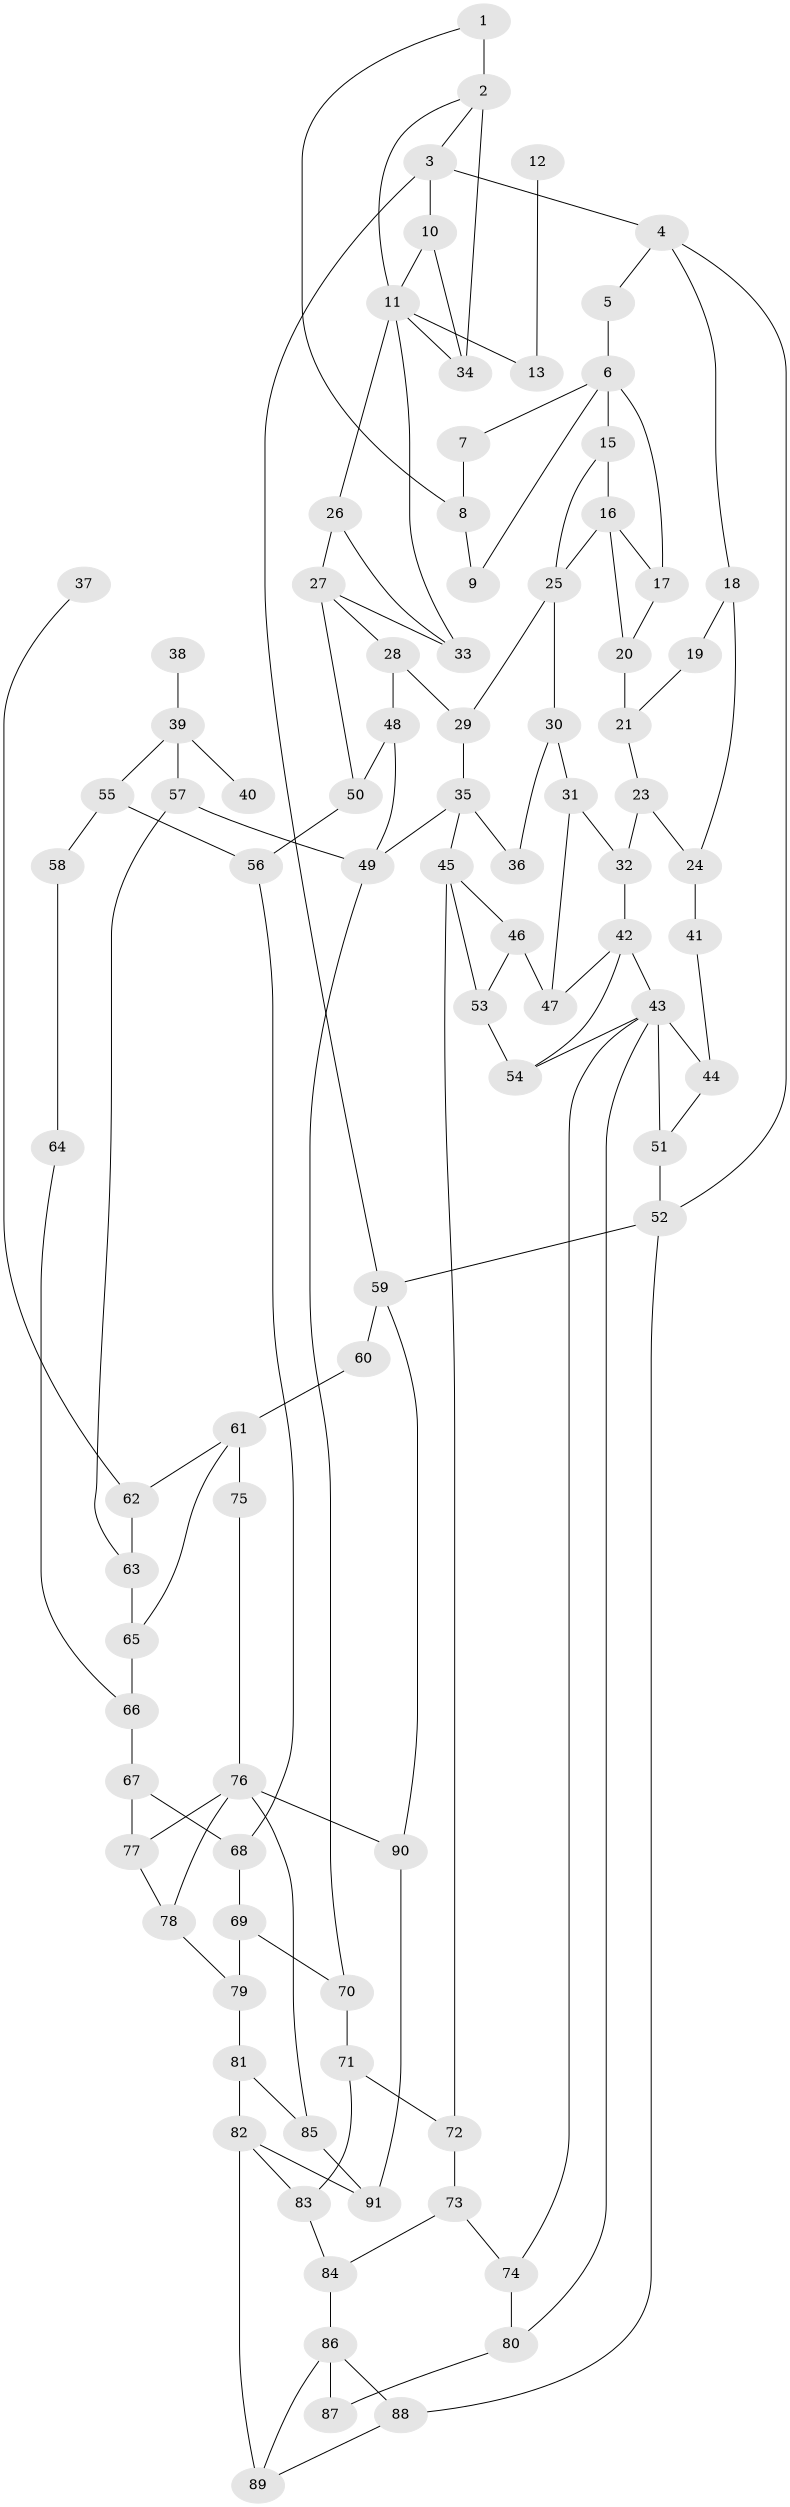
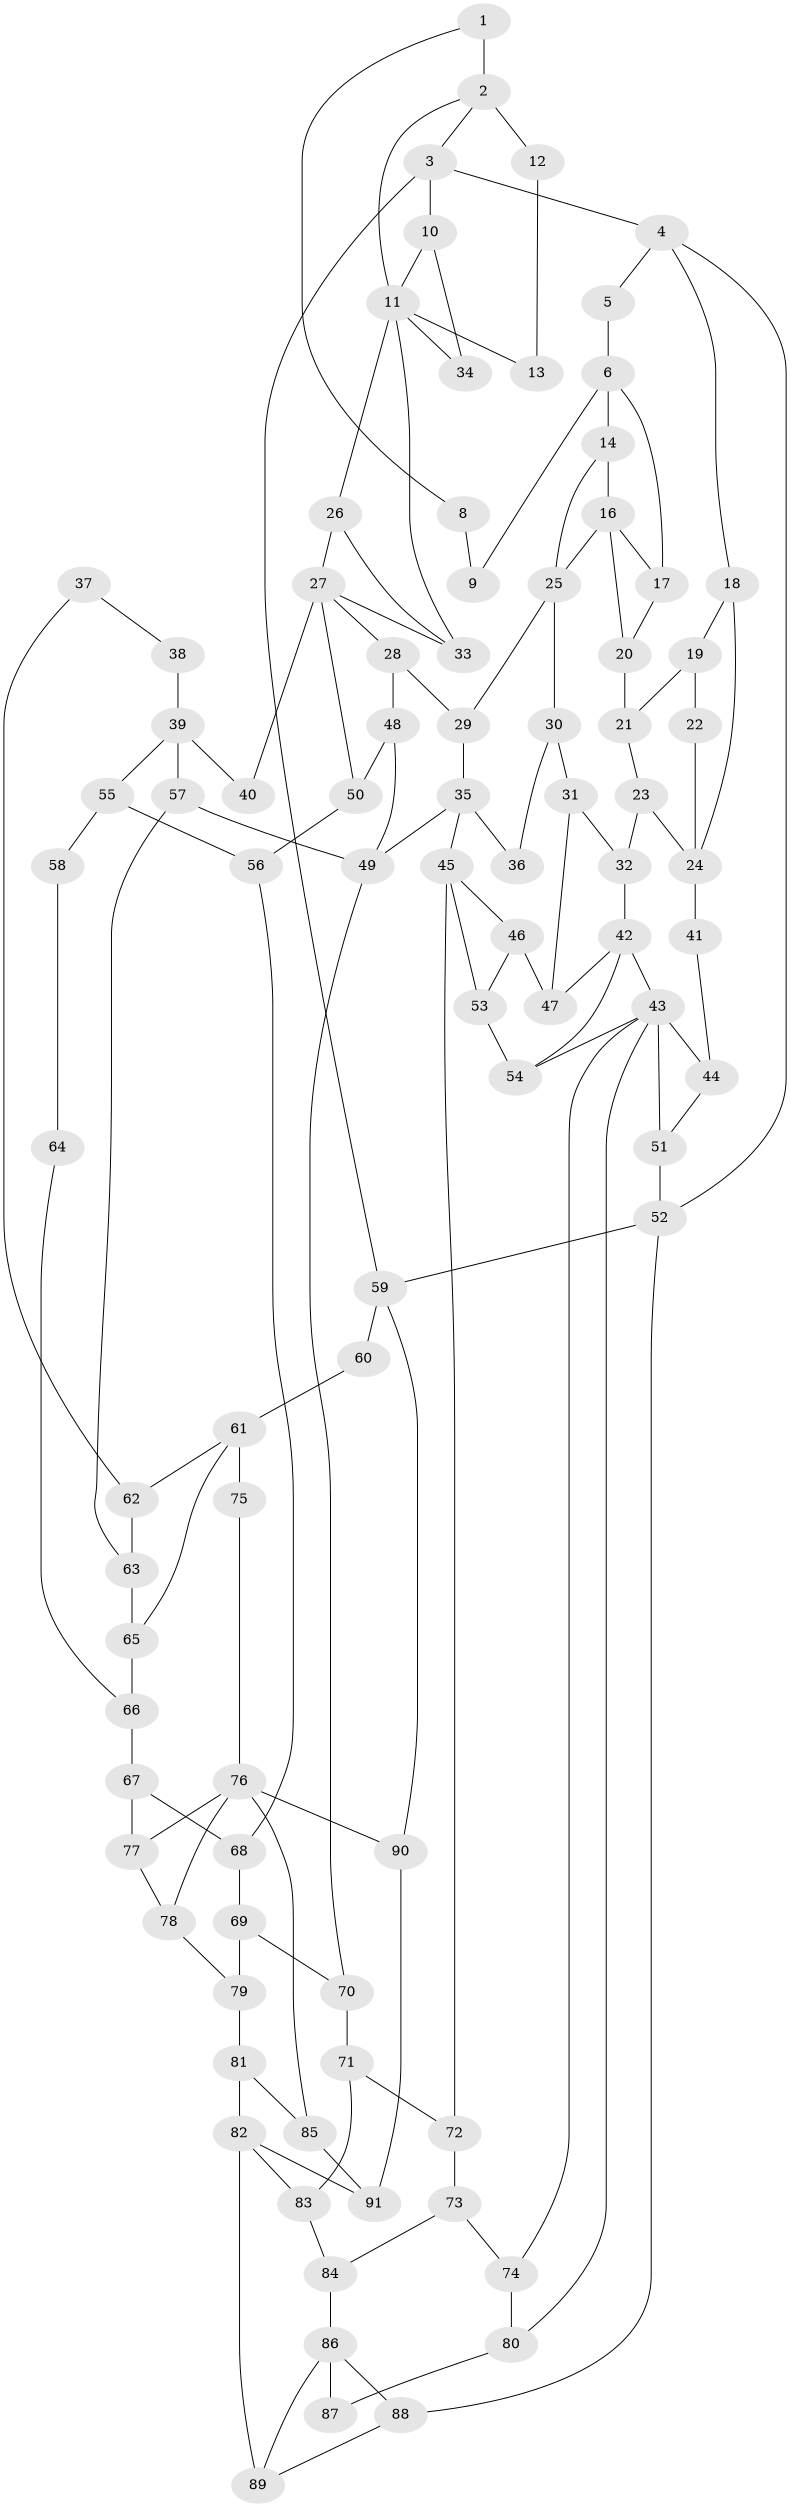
  graph {
    node [color=gray90 style=filled]
    edge [weight=1.0]
    1
    2
    8
    3
    11
    12
    9
    4
    10
    59
    34
    13
    26
    33
    5
    18
    52
    60
    90
    6
    19
    24
    88
-   7
-   15
+   15 [label=14]
    17
    16
    25
    20
    27
    29
    30
    21
+   22
    41
    23
    32
    42
    44
    35
    31
    36
    28
    40
    50
    48
    56
    49
    45
    47
    43
    54
    37
    38
    62
    46
    53
    72
    70
    39
    63
    55
    57
    58
    51
    74
    80
    87
    73
    71
    68
    89
    64
    69
    65
    66
    61
    91
    75
    76
    67
    77
    78
    79
    81
    83
    84
    86
    85
    82
    1 -- 2 [weight=2.0]
    1 -- 8
    2 -- 3
    2 -- 11
-   2 -- 34 [weight=2.0]
+   2 -- 12 [weight=2.0]
    8 -- 9
    3 -- 4
    3 -- 10
    3 -- 59
    11 -- 34
    11 -- 13
    11 -- 26
    11 -- 33
    12 -- 13
    4 -- 5
    4 -- 18
    4 -- 52
    10 -- 11
    10 -- 34
    59 -- 60
    59 -- 90
    26 -- 33
    26 -- 27
    5 -- 6 [weight=2.0]
    18 -- 19
    18 -- 24
    52 -- 59
    52 -- 88
    60 -- 61 [weight=2.0]
    90 -- 91
    6 -- 9
-   6 -- 7
    6 -- 15
    6 -- 17
    19 -- 21
+   19 -- 22 [weight=2.0]
    24 -- 41 [weight=2.0]
    88 -- 89
-   7 -- 8
    15 -- 16 [weight=2.0]
    15 -- 25
    17 -- 20
    16 -- 17
    16 -- 25 [weight=2.0]
    16 -- 20
    25 -- 29
    25 -- 30
    20 -- 21
    27 -- 33
    27 -- 28
+   27 -- 40 [weight=2.0]
    27 -- 50
    29 -- 35
    30 -- 31
    30 -- 36
    21 -- 23
+   22 -- 24 [weight=2.0]
    41 -- 44
    23 -- 24
    23 -- 32
    32 -- 42
    42 -- 47
    42 -- 43
    42 -- 54
    44 -- 51
    35 -- 36 [weight=2.0]
    35 -- 49
    35 -- 45 [weight=2.0]
    31 -- 32
    31 -- 47
    28 -- 29
    28 -- 48
    50 -- 56
    48 -- 50
    48 -- 49
    56 -- 68
    49 -- 70
    45 -- 46
    45 -- 53
    45 -- 72
    43 -- 44
    43 -- 54
    43 -- 51
    43 -- 74
    43 -- 80
+   37 -- 38
    37 -- 62
    38 -- 39 [weight=2.0]
    62 -- 63
    46 -- 47
    46 -- 53
    53 -- 54
    72 -- 73
    70 -- 71
    39 -- 40 [weight=2.0]
    39 -- 55
    39 -- 57
    63 -- 65
    55 -- 56
    55 -- 58
    57 -- 49
    57 -- 63
    58 -- 64
    51 -- 52
    74 -- 80
    80 -- 87
    73 -- 74
    73 -- 84
    71 -- 72
    71 -- 83
    68 -- 69
    64 -- 66
    69 -- 70
    69 -- 79
    65 -- 66
    66 -- 67
    61 -- 62
    61 -- 65
    61 -- 75 [weight=2.0]
    75 -- 76 [weight=2.0]
    76 -- 90
    76 -- 77
    76 -- 78
    76 -- 85
    67 -- 68
    67 -- 77
    77 -- 78
    78 -- 79
    79 -- 81
    81 -- 85
    81 -- 82
    83 -- 84
    84 -- 86
    86 -- 88
    86 -- 87 [weight=2.0]
    86 -- 89 [weight=2.0]
    85 -- 91
    82 -- 89 [weight=3.0]
    82 -- 91
    82 -- 83
  }
